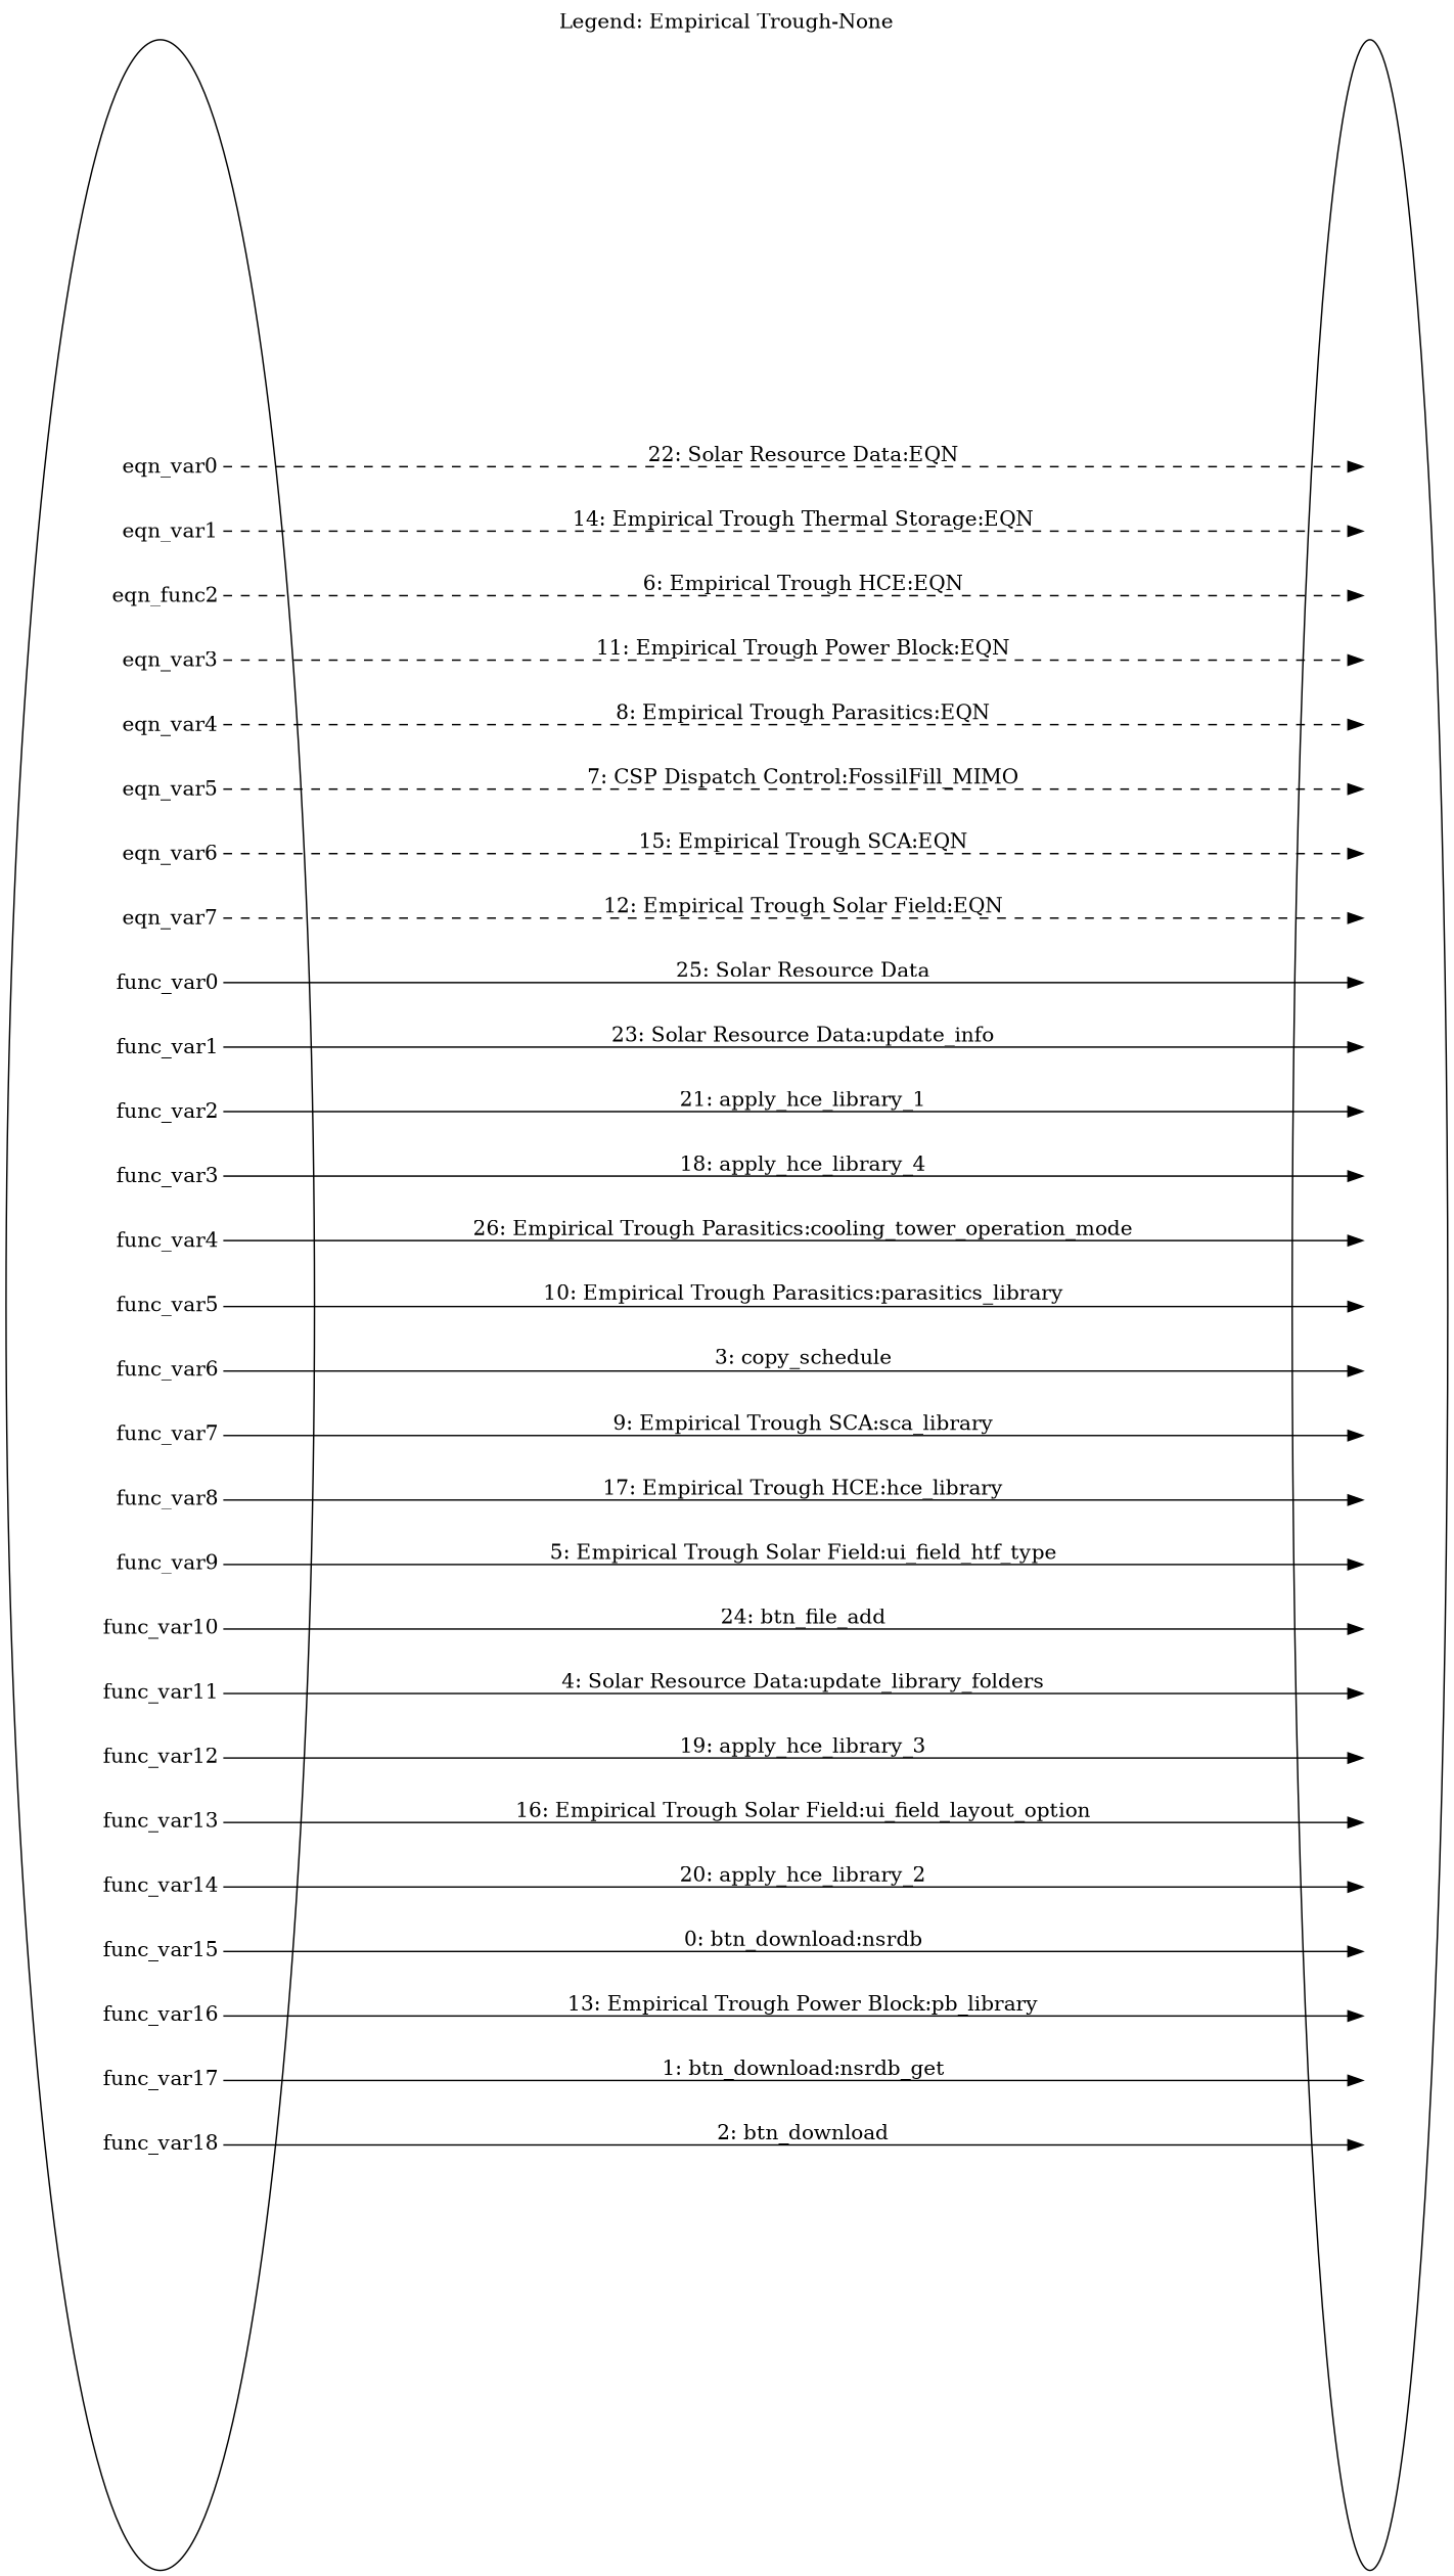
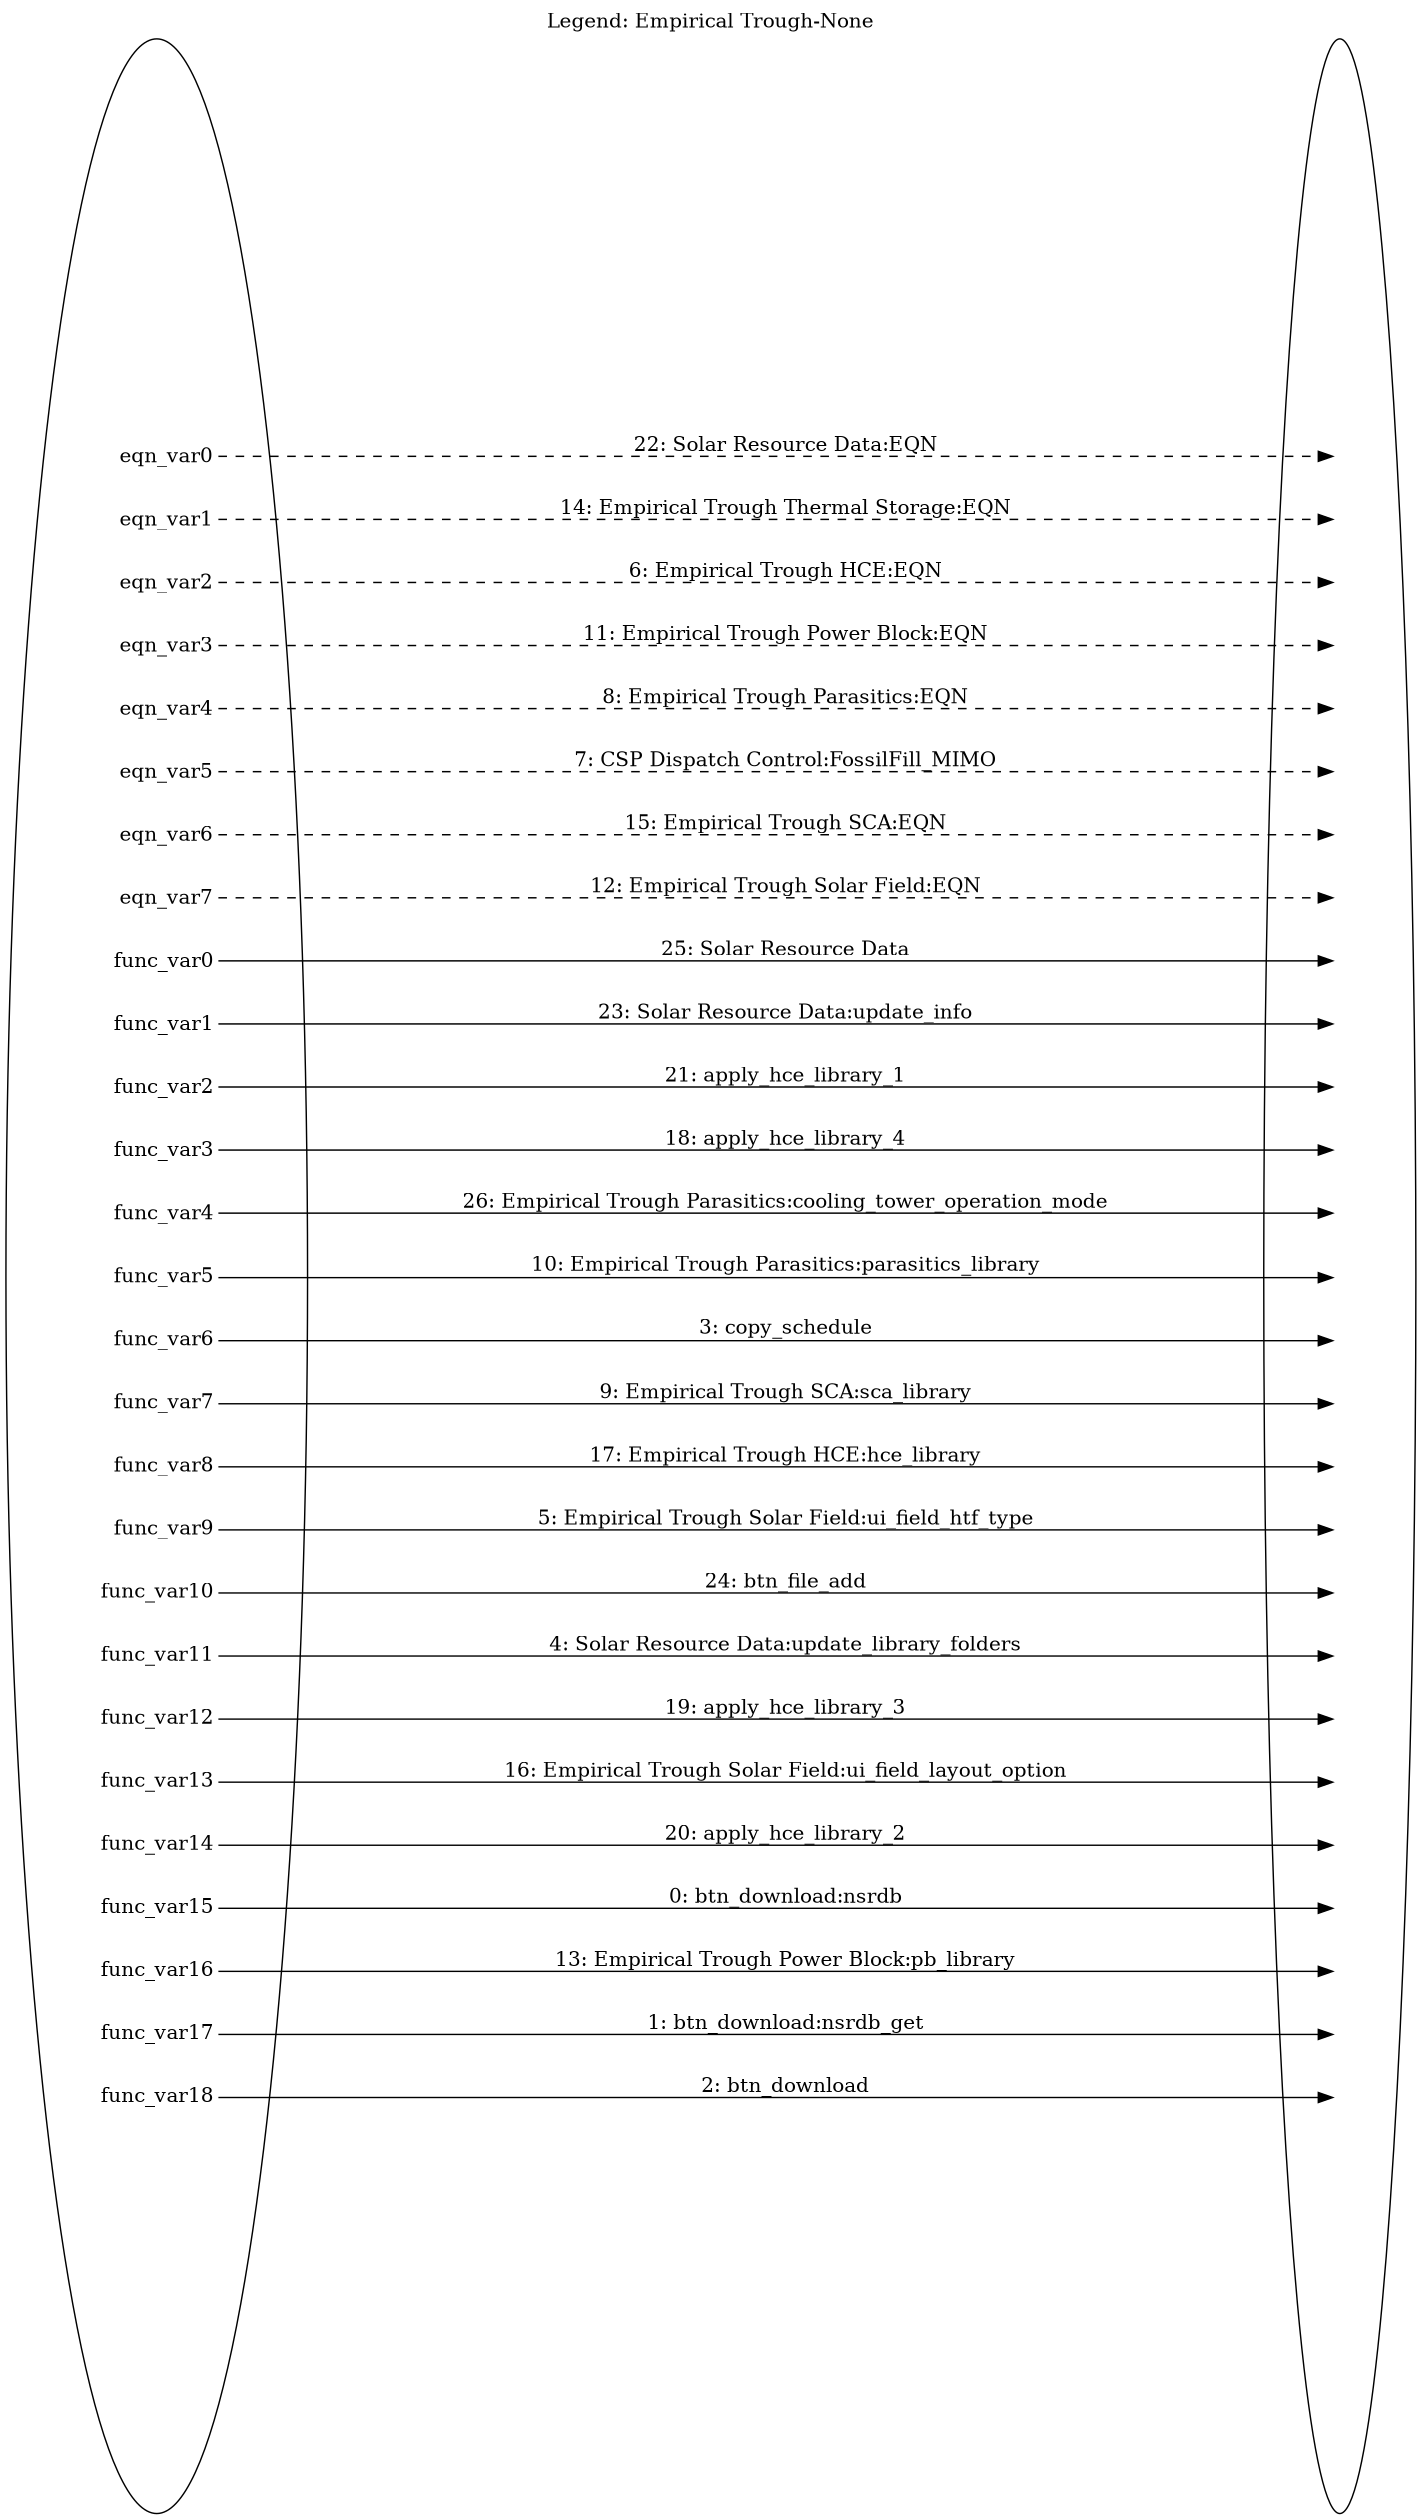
  digraph {
    label="Legend: Empirical Trough-None"
    labelloc=top
    rankdir=LR
    ranksep=3
-   n1 [label=<<table border="0" cellpadding="2" cellspacing="25" cellborder="0"> 	<tr><td align="right" port="e0">eqn_var0</td></tr> 	<tr><td align="right" port="e1">eqn_var1</td></tr> 	<tr><td align="right" port="e2">eqn_func2</td></tr> 	<tr><td align="right" port="e3">eqn_var3</td></tr> 	<tr><td align="right" port="e4">eqn_var4</td></tr> 	<tr><td align="right" port="e5">eqn_var5</td></tr> 	<tr><td align="right" port="e6">eqn_var6</td></tr> 	<tr><td align="right" port="e7">eqn_var7</td></tr> 	<tr><td align="right" port="o0">func_var0</td></tr> 	<tr><td align="right" port="o1">func_var1</td></tr> 	<tr><td align="right" port="o2">func_var2</td></tr> 	<tr><td align="right" port="o3">func_var3</td></tr> 	<tr><td align="right" port="o4">func_var4</td></tr> 	<tr><td align="right" port="o5">func_var5</td></tr> 	<tr><td align="right" port="o6">func_var6</td></tr> 	<tr><td align="right" port="o7">func_var7</td></tr> 	<tr><td align="right" port="o8">func_var8</td></tr> 	<tr><td align="right" port="o9">func_var9</td></tr> 	<tr><td align="right" port="o10">func_var10</td></tr> 	<tr><td align="right" port="o11">func_var11</td></tr> 	<tr><td align="right" port="o12">func_var12</td></tr> 	<tr><td align="right" port="o13">func_var13</td></tr> 	<tr><td align="right" port="o14">func_var14</td></tr> 	<tr><td align="right" port="o15">func_var15</td></tr> 	<tr><td align="right" port="o16">func_var16</td></tr> 	<tr><td align="right" port="o17">func_var17</td></tr> 	<tr><td align="right" port="o18">func_var18</td></tr> 	</table>>]
+   n1 [label=<<table border="0" cellpadding="2" cellspacing="25" cellborder="0"> 	<tr><td align="right" port="e0">eqn_var0</td></tr> 	<tr><td align="right" port="e1">eqn_var1</td></tr> 	<tr><td align="right" port="e2">eqn_var2</td></tr> 	<tr><td align="right" port="e3">eqn_var3</td></tr> 	<tr><td align="right" port="e4">eqn_var4</td></tr> 	<tr><td align="right" port="e5">eqn_var5</td></tr> 	<tr><td align="right" port="e6">eqn_var6</td></tr> 	<tr><td align="right" port="e7">eqn_var7</td></tr> 	<tr><td align="right" port="o0">func_var0</td></tr> 	<tr><td align="right" port="o1">func_var1</td></tr> 	<tr><td align="right" port="o2">func_var2</td></tr> 	<tr><td align="right" port="o3">func_var3</td></tr> 	<tr><td align="right" port="o4">func_var4</td></tr> 	<tr><td align="right" port="o5">func_var5</td></tr> 	<tr><td align="right" port="o6">func_var6</td></tr> 	<tr><td align="right" port="o7">func_var7</td></tr> 	<tr><td align="right" port="o8">func_var8</td></tr> 	<tr><td align="right" port="o9">func_var9</td></tr> 	<tr><td align="right" port="o10">func_var10</td></tr> 	<tr><td align="right" port="o11">func_var11</td></tr> 	<tr><td align="right" port="o12">func_var12</td></tr> 	<tr><td align="right" port="o13">func_var13</td></tr> 	<tr><td align="right" port="o14">func_var14</td></tr> 	<tr><td align="right" port="o15">func_var15</td></tr> 	<tr><td align="right" port="o16">func_var16</td></tr> 	<tr><td align="right" port="o17">func_var17</td></tr> 	<tr><td align="right" port="o18">func_var18</td></tr> 	</table>>]
    n2 [label=<<table border="0" cellpadding="2" cellspacing="25" cellborder="0"> 	<tr><td port="e0">&nbsp;</td></tr> 	<tr><td port="e1">&nbsp;</td></tr> 	<tr><td port="e2">&nbsp;</td></tr> 	<tr><td port="e3">&nbsp;</td></tr> 	<tr><td port="e4">&nbsp;</td></tr> 	<tr><td port="e5">&nbsp;</td></tr> 	<tr><td port="e6">&nbsp;</td></tr> 	<tr><td port="e7">&nbsp;</td></tr> 	<tr><td port="o0">&nbsp;</td></tr> 	<tr><td port="o1">&nbsp;</td></tr> 	<tr><td port="o2">&nbsp;</td></tr> 	<tr><td port="o3">&nbsp;</td></tr> 	<tr><td port="o4">&nbsp;</td></tr> 	<tr><td port="o5">&nbsp;</td></tr> 	<tr><td port="o6">&nbsp;</td></tr> 	<tr><td port="o7">&nbsp;</td></tr> 	<tr><td port="o8">&nbsp;</td></tr> 	<tr><td port="o9">&nbsp;</td></tr> 	<tr><td port="o10">&nbsp;</td></tr> 	<tr><td port="o11">&nbsp;</td></tr> 	<tr><td port="o12">&nbsp;</td></tr> 	<tr><td port="o13">&nbsp;</td></tr> 	<tr><td port="o14">&nbsp;</td></tr> 	<tr><td port="o15">&nbsp;</td></tr> 	<tr><td port="o16">&nbsp;</td></tr> 	<tr><td port="o17">&nbsp;</td></tr> 	<tr><td port="o18">&nbsp;</td></tr> 	</table>>]
    n1 -> n2 [headport="e0:w" label="22: Solar Resource Data:EQN" style=dashed tailport="e0:e"]
    n1 -> n2 [headport="e1:w" label="14: Empirical Trough Thermal Storage:EQN" style=dashed tailport="e1:e"]
    n1 -> n2 [headport="e2:w" label="6: Empirical Trough HCE:EQN" style=dashed tailport="e2:e"]
    n1 -> n2 [headport="e3:w" label="11: Empirical Trough Power Block:EQN" style=dashed tailport="e3:e"]
    n1 -> n2 [headport="e4:w" label="8: Empirical Trough Parasitics:EQN" style=dashed tailport="e4:e"]
    n1 -> n2 [headport="e5:w" label="7: CSP Dispatch Control:FossilFill_MIMO" style=dashed tailport="e5:e"]
    n1 -> n2 [headport="e6:w" label="15: Empirical Trough SCA:EQN" style=dashed tailport="e6:e"]
    n1 -> n2 [headport="e7:w" label="12: Empirical Trough Solar Field:EQN" style=dashed tailport="e7:e"]
    n1 -> n2 [headport="o0:w" label="25: Solar Resource Data" tailport="o0:e"]
    n1 -> n2 [headport="o1:w" label="23: Solar Resource Data:update_info" tailport="o1:e"]
    n1 -> n2 [headport="o2:w" label="21: apply_hce_library_1" tailport="o2:e"]
    n1 -> n2 [headport="o3:w" label="18: apply_hce_library_4" tailport="o3:e"]
    n1 -> n2 [headport="o4:w" label="26: Empirical Trough Parasitics:cooling_tower_operation_mode" tailport="o4:e"]
    n1 -> n2 [headport="o5:w" label="10: Empirical Trough Parasitics:parasitics_library" tailport="o5:e"]
    n1 -> n2 [headport="o6:w" label="3: copy_schedule" tailport="o6:e"]
    n1 -> n2 [headport="o7:w" label="9: Empirical Trough SCA:sca_library" tailport="o7:e"]
    n1 -> n2 [headport="o8:w" label="17: Empirical Trough HCE:hce_library" tailport="o8:e"]
    n1 -> n2 [headport="o9:w" label="5: Empirical Trough Solar Field:ui_field_htf_type" tailport="o9:e"]
    n1 -> n2 [headport="o10:w" label="24: btn_file_add" tailport="o10:e"]
    n1 -> n2 [headport="o11:w" label="4: Solar Resource Data:update_library_folders" tailport="o11:e"]
    n1 -> n2 [headport="o12:w" label="19: apply_hce_library_3" tailport="o12:e"]
    n1 -> n2 [headport="o13:w" label="16: Empirical Trough Solar Field:ui_field_layout_option" tailport="o13:e"]
    n1 -> n2 [headport="o14:w" label="20: apply_hce_library_2" tailport="o14:e"]
    n1 -> n2 [headport="o15:w" label="0: btn_download:nsrdb" tailport="o15:e"]
    n1 -> n2 [headport="o16:w" label="13: Empirical Trough Power Block:pb_library" tailport="o16:e"]
    n1 -> n2 [headport="o17:w" label="1: btn_download:nsrdb_get" tailport="o17:e"]
    n1 -> n2 [headport="o18:w" label="2: btn_download" tailport="o18:e"]
  }
